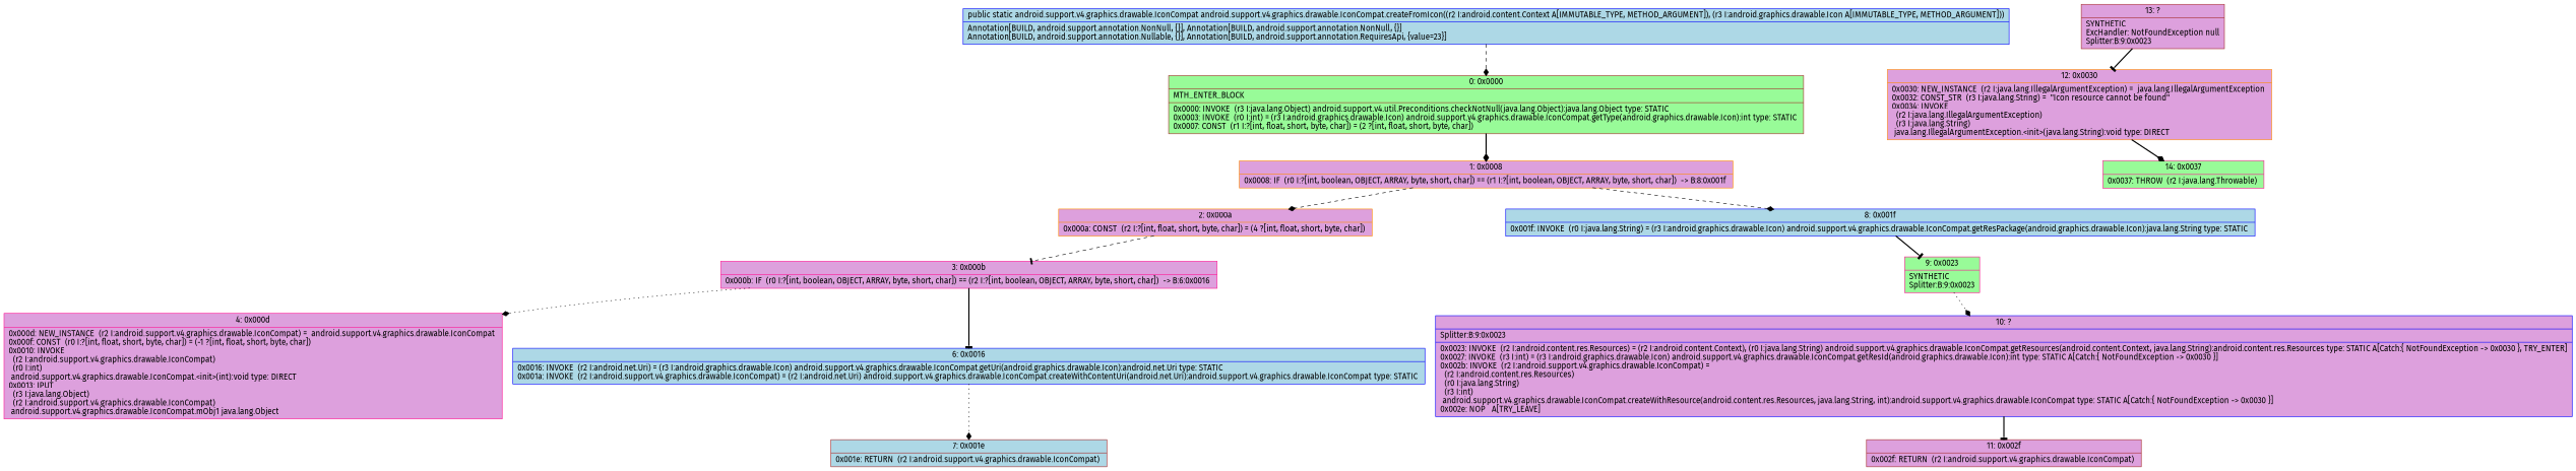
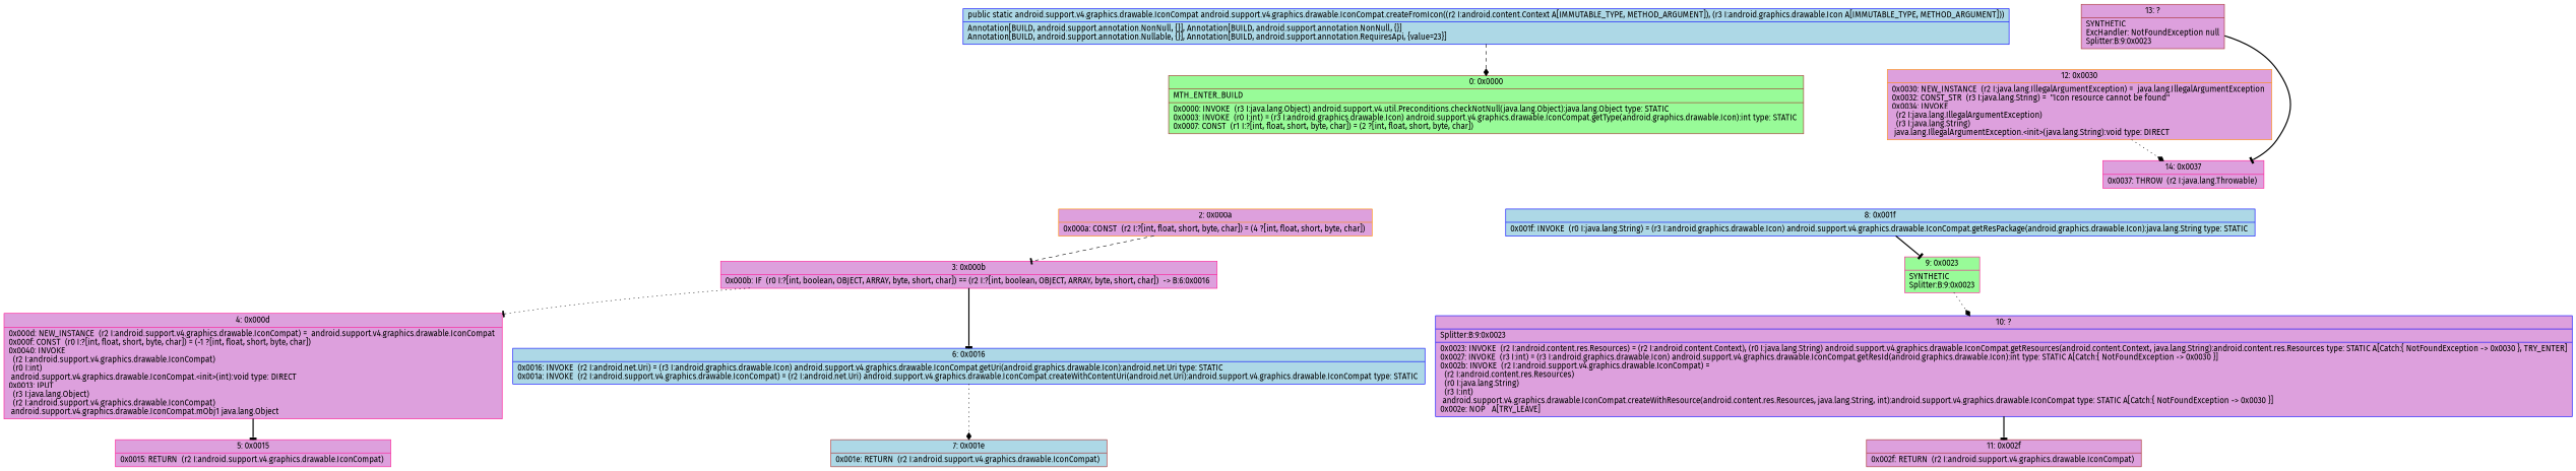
  digraph {
    fontname="Fira Sans"
    node [color=deeppink fillcolor=plum fontname="Fira Sans" shape=record style=filled]
    edge [arrowhead=diamond fontname="Fira Sans" style=bold]
-   n1 [color=brown fillcolor=palegreen label="{0\:\ 0x0000|MTH_ENTER_BLOCK\l|0x0000: INVOKE  (r3 I:java.lang.Object) android.support.v4.util.Preconditions.checkNotNull(java.lang.Object):java.lang.Object type: STATIC \l0x0003: INVOKE  (r0 I:int) = (r3 I:android.graphics.drawable.Icon) android.support.v4.graphics.drawable.IconCompat.getType(android.graphics.drawable.Icon):int type: STATIC \l0x0007: CONST  (r1 I:?[int, float, short, byte, char]) = (2 ?[int, float, short, byte, char]) \l}"]
-   n2 [color=darkorange label="{1\:\ 0x0008|0x0008: IF  (r0 I:?[int, boolean, OBJECT, ARRAY, byte, short, char]) == (r1 I:?[int, boolean, OBJECT, ARRAY, byte, short, char])  \-\> B:8:0x001f \l}"]
+   n1 [color=brown fillcolor=palegreen label="{0\:\ 0x0000|MTH_ENTER_BUILD\l|0x0000: INVOKE  (r3 I:java.lang.Object) android.support.v4.util.Preconditions.checkNotNull(java.lang.Object):java.lang.Object type: STATIC \l0x0003: INVOKE  (r0 I:int) = (r3 I:android.graphics.drawable.Icon) android.support.v4.graphics.drawable.IconCompat.getType(android.graphics.drawable.Icon):int type: STATIC \l0x0007: CONST  (r1 I:?[int, float, short, byte, char]) = (2 ?[int, float, short, byte, char]) \l}"]
    n3 [color=darkorange label="{2\:\ 0x000a|0x000a: CONST  (r2 I:?[int, float, short, byte, char]) = (4 ?[int, float, short, byte, char]) \l}"]
    n4 [color=blue fillcolor=lightblue label="{8\:\ 0x001f|0x001f: INVOKE  (r0 I:java.lang.String) = (r3 I:android.graphics.drawable.Icon) android.support.v4.graphics.drawable.IconCompat.getResPackage(android.graphics.drawable.Icon):java.lang.String type: STATIC \l}"]
    n5 [label="{3\:\ 0x000b|0x000b: IF  (r0 I:?[int, boolean, OBJECT, ARRAY, byte, short, char]) == (r2 I:?[int, boolean, OBJECT, ARRAY, byte, short, char])  \-\> B:6:0x0016 \l}"]
    n6 [fillcolor=palegreen label="{9\:\ 0x0023|SYNTHETIC\lSplitter:B:9:0x0023\l}"]
-   n7 [label="{4\:\ 0x000d|0x000d: NEW_INSTANCE  (r2 I:android.support.v4.graphics.drawable.IconCompat) =  android.support.v4.graphics.drawable.IconCompat \l0x000f: CONST  (r0 I:?[int, float, short, byte, char]) = (\-1 ?[int, float, short, byte, char]) \l0x0010: INVOKE  \l  (r2 I:android.support.v4.graphics.drawable.IconCompat)\l  (r0 I:int)\l android.support.v4.graphics.drawable.IconCompat.\<init\>(int):void type: DIRECT \l0x0013: IPUT  \l  (r3 I:java.lang.Object)\l  (r2 I:android.support.v4.graphics.drawable.IconCompat)\l android.support.v4.graphics.drawable.IconCompat.mObj1 java.lang.Object \l}"]
+   n7 [label="{4\:\ 0x000d|0x000d: NEW_INSTANCE  (r2 I:android.support.v4.graphics.drawable.IconCompat) =  android.support.v4.graphics.drawable.IconCompat \l0x000f: CONST  (r0 I:?[int, float, short, byte, char]) = (\-1 ?[int, float, short, byte, char]) \l0x0040: INVOKE  \l  (r2 I:android.support.v4.graphics.drawable.IconCompat)\l  (r0 I:int)\l android.support.v4.graphics.drawable.IconCompat.\<init\>(int):void type: DIRECT \l0x0013: IPUT  \l  (r3 I:java.lang.Object)\l  (r2 I:android.support.v4.graphics.drawable.IconCompat)\l android.support.v4.graphics.drawable.IconCompat.mObj1 java.lang.Object \l}"]
    n8 [color=blue fillcolor=lightblue label="{6\:\ 0x0016|0x0016: INVOKE  (r2 I:android.net.Uri) = (r3 I:android.graphics.drawable.Icon) android.support.v4.graphics.drawable.IconCompat.getUri(android.graphics.drawable.Icon):android.net.Uri type: STATIC \l0x001a: INVOKE  (r2 I:android.support.v4.graphics.drawable.IconCompat) = (r2 I:android.net.Uri) android.support.v4.graphics.drawable.IconCompat.createWithContentUri(android.net.Uri):android.support.v4.graphics.drawable.IconCompat type: STATIC \l}"]
+   n9 [label="{5\:\ 0x0015|0x0015: RETURN  (r2 I:android.support.v4.graphics.drawable.IconCompat) \l}"]
    n10 [color=brown fillcolor=lightblue label="{7\:\ 0x001e|0x001e: RETURN  (r2 I:android.support.v4.graphics.drawable.IconCompat) \l}"]
    n11 [color=blue label="{10\:\ ?|Splitter:B:9:0x0023\l|0x0023: INVOKE  (r2 I:android.content.res.Resources) = (r2 I:android.content.Context), (r0 I:java.lang.String) android.support.v4.graphics.drawable.IconCompat.getResources(android.content.Context, java.lang.String):android.content.res.Resources type: STATIC A[Catch:\{ NotFoundException \-\> 0x0030 \}, TRY_ENTER]\l0x0027: INVOKE  (r3 I:int) = (r3 I:android.graphics.drawable.Icon) android.support.v4.graphics.drawable.IconCompat.getResId(android.graphics.drawable.Icon):int type: STATIC A[Catch:\{ NotFoundException \-\> 0x0030 \}]\l0x002b: INVOKE  (r2 I:android.support.v4.graphics.drawable.IconCompat) = \l  (r2 I:android.content.res.Resources)\l  (r0 I:java.lang.String)\l  (r3 I:int)\l android.support.v4.graphics.drawable.IconCompat.createWithResource(android.content.res.Resources, java.lang.String, int):android.support.v4.graphics.drawable.IconCompat type: STATIC A[Catch:\{ NotFoundException \-\> 0x0030 \}]\l0x002e: NOP   A[TRY_LEAVE]\l}"]
    n12 [color=brown label="{11\:\ 0x002f|0x002f: RETURN  (r2 I:android.support.v4.graphics.drawable.IconCompat) \l}"]
    n13 [color=brown label="{13\:\ ?|SYNTHETIC\lExcHandler: NotFoundException null\lSplitter:B:9:0x0023\l}"]
    n14 [color=darkorange label="{12\:\ 0x0030|0x0030: NEW_INSTANCE  (r2 I:java.lang.IllegalArgumentException) =  java.lang.IllegalArgumentException \l0x0032: CONST_STR  (r3 I:java.lang.String) =  \"Icon resource cannot be found\" \l0x0034: INVOKE  \l  (r2 I:java.lang.IllegalArgumentException)\l  (r3 I:java.lang.String)\l java.lang.IllegalArgumentException.\<init\>(java.lang.String):void type: DIRECT \l}"]
-   n15 [fillcolor=palegreen label="{14\:\ 0x0037|0x0037: THROW  (r2 I:java.lang.Throwable) \l}"]
+   n15 [label="{14\:\ 0x0037|0x0037: THROW  (r2 I:java.lang.Throwable) \l}"]
    n16 [color=blue fillcolor=lightblue label="{public static android.support.v4.graphics.drawable.IconCompat android.support.v4.graphics.drawable.IconCompat.createFromIcon((r2 I:android.content.Context A[IMMUTABLE_TYPE, METHOD_ARGUMENT]), (r3 I:android.graphics.drawable.Icon A[IMMUTABLE_TYPE, METHOD_ARGUMENT]))  | Annotation[BUILD, android.support.annotation.NonNull, \{\}], Annotation[BUILD, android.support.annotation.NonNull, \{\}]\lAnnotation[BUILD, android.support.annotation.Nullable, \{\}], Annotation[BUILD, android.support.annotation.RequiresApi, \{value=23\}]\l}"]
-   n1 -> n2
-   n2 -> n3 [style=dashed]
-   n2 -> n4 [style=dashed]
    n3 -> n5 [arrowhead=tee style=dashed]
    n4 -> n6 [arrowhead=tee]
-   n5 -> n7 [style=dotted]
+   n5 -> n7 [arrowhead=tee style=dotted]
    n5 -> n8 [arrowhead=tee]
    n6 -> n11 [style=dotted]
+   n7 -> n9 [arrowhead=tee]
    n8 -> n10 [style=dotted]
    n11 -> n12 [arrowhead=tee]
-   n13 -> n14 [arrowhead=tee]
-   n14 -> n15
+   n13 -> n15 [arrowhead=tee]
+   n14 -> n15 [style=dotted]
    n16 -> n1 [style=dashed]
  }
